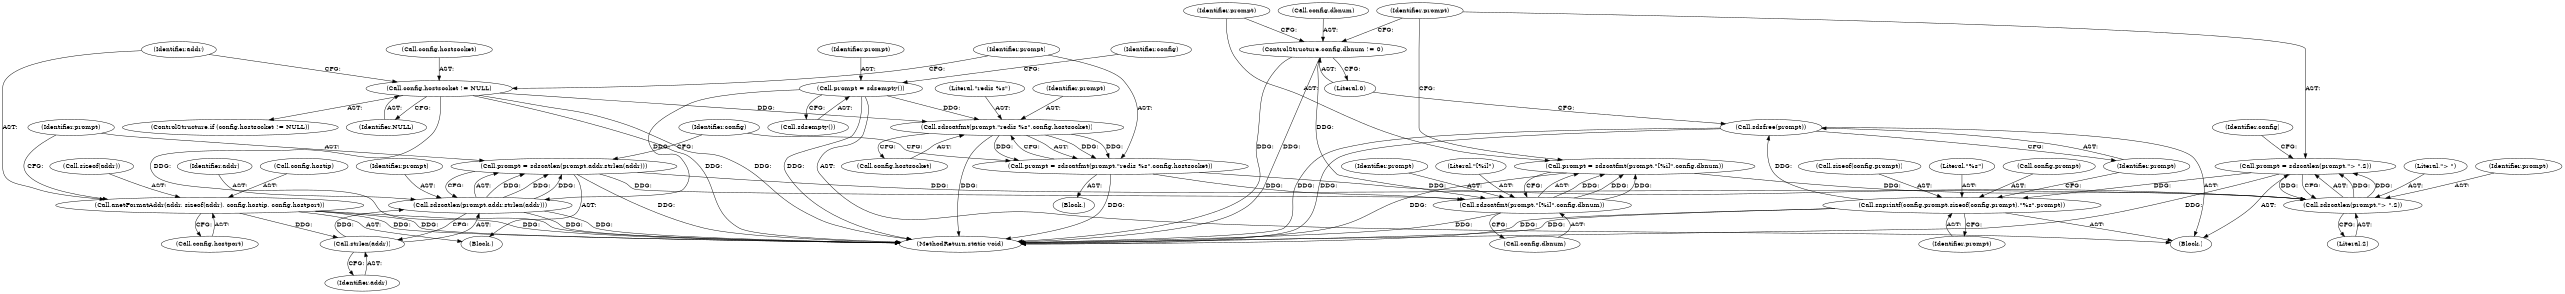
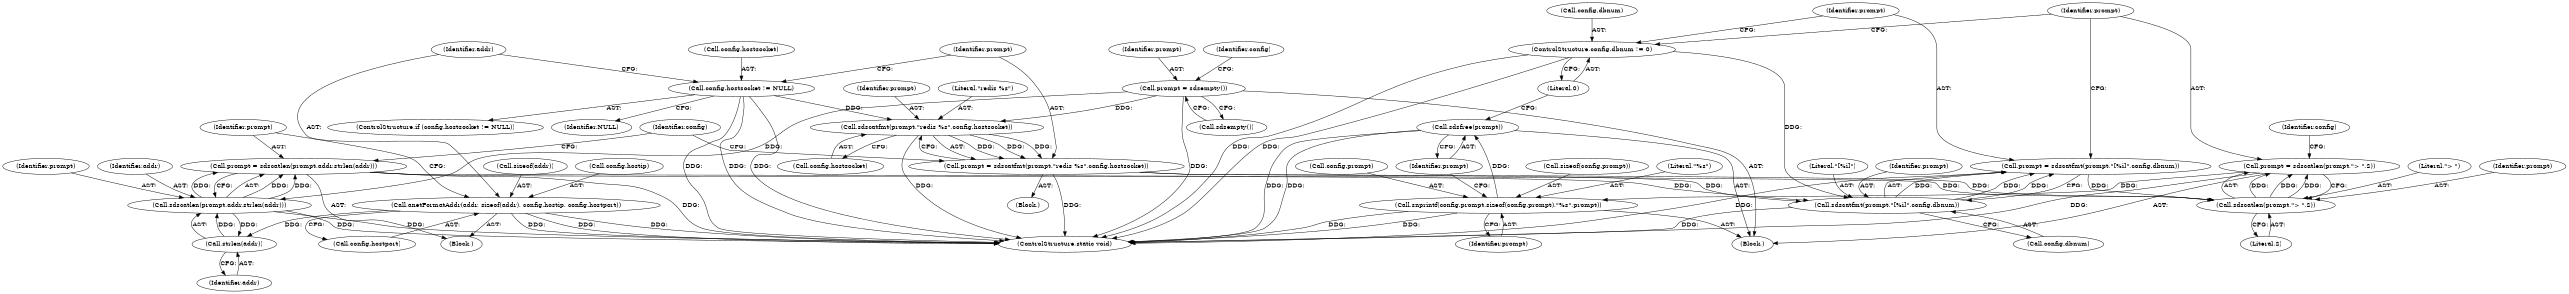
  digraph {
    n1 [label="(Call,sdsfree(prompt))"]
    n2 [label="(Block,)"]
-   n3 [label="(MethodReturn,static void)"]
+   n3 [label="(ControlStructure,static void)"]
    n4 [label="(Identifier,prompt)"]
    n5 [label="(Call,snprintf(config.prompt,sizeof(config.prompt),\"%s\",prompt))"]
    n6 [label="(Identifier,prompt)"]
    n7 [label="(Call,prompt = sdscatlen(prompt,\"> \",2))"]
    n8 [label="(Call,sdscatlen(prompt,\"> \",2))"]
    n9 [label="(Literal,2)"]
    n10 [label="(Call,prompt = sdscatfmt(prompt,\"[%i]\",config.dbnum))"]
    n11 [label="(Call,sdscatfmt(prompt,\"[%i]\",config.dbnum))"]
    n12 [label="(Call,config.dbnum)"]
    n13 [label="(Call,prompt = sdscatlen(prompt,addr,strlen(addr)))"]
    n14 [label="(Call,sdscatlen(prompt,addr,strlen(addr)))"]
    n15 [label="(Block,)"]
    n16 [label="(Call,strlen(addr))"]
    n17 [label="(Identifier,addr)"]
    n18 [label="(Call,prompt = sdsempty())"]
    n19 [label="(Call,sdscatfmt(prompt,\"redis %s\",config.hostsocket))"]
    n20 [label="(Call,sdsempty())"]
    n21 [label="(Call,prompt = sdscatfmt(prompt,\"redis %s\",config.hostsocket))"]
    n22 [label="(Call,config.hostsocket)"]
    n23 [label="(Call,anetFormatAddr(addr, sizeof(addr), config.hostip, config.hostport))"]
    n24 [label="(Call,config.hostport)"]
    n25 [label="(Block,)"]
    n26 [label="(Call,config.hostsocket != NULL)"]
    n27 [label="(ControlStructure,if (config.hostsocket != NULL))"]
    n28 [label="(Identifier,NULL)"]
    n29 [label="(ControlStructure,config.dbnum != 0)"]
    n30 [label="(Literal,0)"]
    n31 [label="(Literal,\"> \")"]
    n32 [label="(Identifier,prompt)"]
    n33 [label="(Call,sizeof(config.prompt))"]
    n34 [label="(Identifier,config)"]
    n35 [label="(Literal,\"[%i]\")"]
    n36 [label="(Call,config.dbnum)"]
    n37 [label="(Identifier,prompt)"]
    n38 [label="(Identifier,config)"]
    n39 [label="(Identifier,prompt)"]
    n40 [label="(Identifier,config)"]
    n41 [label="(Call,config.hostip)"]
    n42 [label="(Literal,\"redis %s\")"]
    n43 [label="(Identifier,prompt)"]
    n44 [label="(Call,sizeof(addr))"]
    n45 [label="(Identifier,prompt)"]
    n46 [label="(Literal,\"%s\")"]
    n47 [label="(Identifier,prompt)"]
    n48 [label="(Identifier,addr)"]
    n49 [label="(Call,config.prompt)"]
    n50 [label="(Identifier,prompt)"]
    n51 [label="(Identifier,prompt)"]
    n52 [label="(Identifier,addr)"]
    n53 [label="(Call,config.hostsocket)"]
    n54 [label="(Identifier,prompt)"]
    n1 -> n2 [label="AST: "]
    n1 -> n3 [label="DDG: "]
    n1 -> n3 [label="DDG: "]
    n1 -> n4 [label="CFG: "]
    n4 -> n1 [label="AST: "]
    n4 -> n5 [label="CFG: "]
    n5 -> n1 [label="DDG: "]
    n5 -> n2 [label="AST: "]
    n5 -> n3 [label="DDG: "]
    n5 -> n3 [label="DDG: "]
    n5 -> n6 [label="CFG: "]
    n6 -> n5 [label="AST: "]
    n7 -> n2 [label="AST: "]
    n7 -> n3 [label="DDG: "]
    n7 -> n5 [label="DDG: "]
    n7 -> n8 [label="CFG: "]
    n8 -> n7 [label="AST: "]
    n8 -> n7 [label="DDG: "]
    n8 -> n7 [label="DDG: "]
    n8 -> n7 [label="DDG: "]
    n8 -> n9 [label="CFG: "]
    n9 -> n8 [label="AST: "]
    n10 -> n3 [label="DDG: "]
    n10 -> n8 [label="DDG: "]
    n10 -> n11 [label="CFG: "]
    n11 -> n3 [label="DDG: "]
    n11 -> n10 [label="AST: "]
    n11 -> n10 [label="DDG: "]
    n11 -> n10 [label="DDG: "]
    n11 -> n10 [label="DDG: "]
    n11 -> n12 [label="CFG: "]
    n12 -> n11 [label="AST: "]
    n13 -> n3 [label="DDG: "]
    n13 -> n8 [label="DDG: "]
    n13 -> n11 [label="DDG: "]
    n13 -> n14 [label="CFG: "]
    n13 -> n15 [label="AST: "]
    n14 -> n3 [label="DDG: "]
    n14 -> n3 [label="DDG: "]
    n14 -> n13 [label="AST: "]
    n14 -> n13 [label="DDG: "]
    n14 -> n13 [label="DDG: "]
    n14 -> n13 [label="DDG: "]
-   n14 -> n16 [label="CFG: "]
+   n14 -> n16 [label="DDG: "]
    n16 -> n14 [label="AST: "]
    n16 -> n14 [label="DDG: "]
    n16 -> n17 [label="CFG: "]
    n17 -> n16 [label="AST: "]
    n18 -> n2 [label="AST: "]
    n18 -> n3 [label="DDG: "]
    n18 -> n14 [label="DDG: "]
    n18 -> n19 [label="DDG: "]
    n18 -> n20 [label="CFG: "]
    n19 -> n3 [label="DDG: "]
    n19 -> n21 [label="AST: "]
    n19 -> n21 [label="DDG: "]
    n19 -> n21 [label="DDG: "]
    n19 -> n21 [label="DDG: "]
    n19 -> n22 [label="CFG: "]
-   n20 -> n18 [label="AST: "]
+   n20 -> n18 [label="CFG: "]
    n21 -> n3 [label="DDG: "]
    n21 -> n8 [label="DDG: "]
    n21 -> n11 [label="DDG: "]
    n21 -> n19 [label="CFG: "]
    n21 -> n25 [label="AST: "]
    n22 -> n19 [label="AST: "]
    n23 -> n3 [label="DDG: "]
    n23 -> n3 [label="DDG: "]
    n23 -> n3 [label="DDG: "]
    n23 -> n15 [label="AST: "]
    n23 -> n16 [label="DDG: "]
    n23 -> n24 [label="CFG: "]
    n24 -> n23 [label="AST: "]
    n26 -> n3 [label="DDG: "]
    n26 -> n3 [label="DDG: "]
    n26 -> n3 [label="DDG: "]
    n26 -> n19 [label="DDG: "]
    n26 -> n27 [label="AST: "]
    n26 -> n28 [label="CFG: "]
-   n28 -> n26 [label="AST: "]
    n29 -> n3 [label="DDG: "]
    n29 -> n3 [label="DDG: "]
    n29 -> n11 [label="DDG: "]
    n29 -> n30 [label="CFG: "]
    n30 -> n1 [label="CFG: "]
    n30 -> n29 [label="AST: "]
    n31 -> n8 [label="AST: "]
    n32 -> n14 [label="AST: "]
    n33 -> n5 [label="AST: "]
    n34 -> n18 [label="CFG: "]
    n35 -> n11 [label="AST: "]
    n36 -> n29 [label="AST: "]
    n37 -> n13 [label="AST: "]
    n37 -> n23 [label="CFG: "]
    n38 -> n13 [label="CFG: "]
    n38 -> n21 [label="CFG: "]
    n39 -> n10 [label="AST: "]
    n39 -> n29 [label="CFG: "]
    n40 -> n7 [label="CFG: "]
    n41 -> n23 [label="AST: "]
    n42 -> n19 [label="AST: "]
    n43 -> n8 [label="AST: "]
    n44 -> n23 [label="AST: "]
    n45 -> n11 [label="AST: "]
    n46 -> n5 [label="AST: "]
    n47 -> n21 [label="AST: "]
    n47 -> n26 [label="CFG: "]
    n48 -> n23 [label="AST: "]
    n48 -> n26 [label="CFG: "]
    n49 -> n5 [label="AST: "]
    n50 -> n7 [label="AST: "]
    n50 -> n10 [label="CFG: "]
    n50 -> n29 [label="CFG: "]
    n51 -> n18 [label="AST: "]
    n52 -> n14 [label="AST: "]
    n53 -> n26 [label="AST: "]
    n54 -> n19 [label="AST: "]
  }
